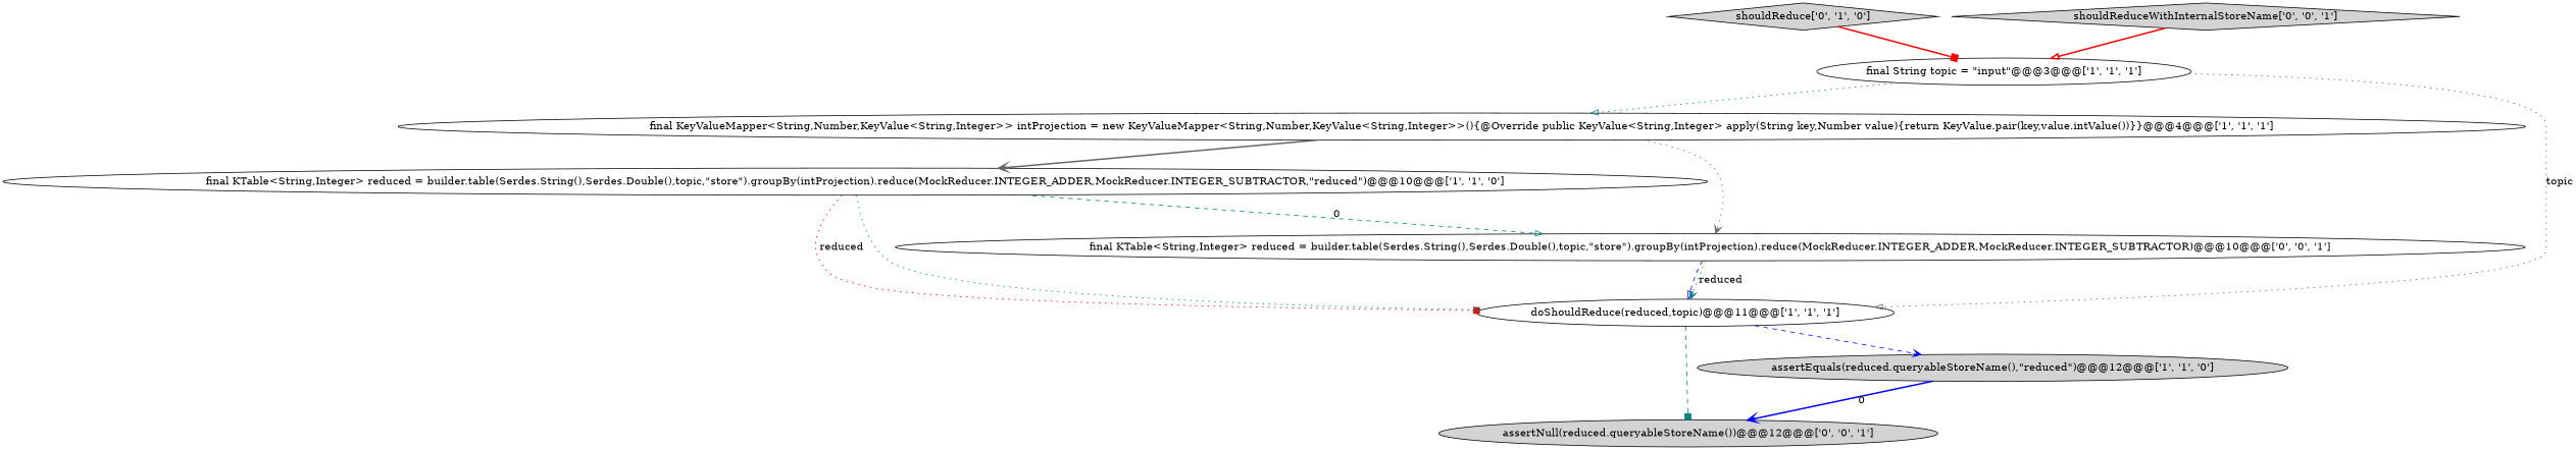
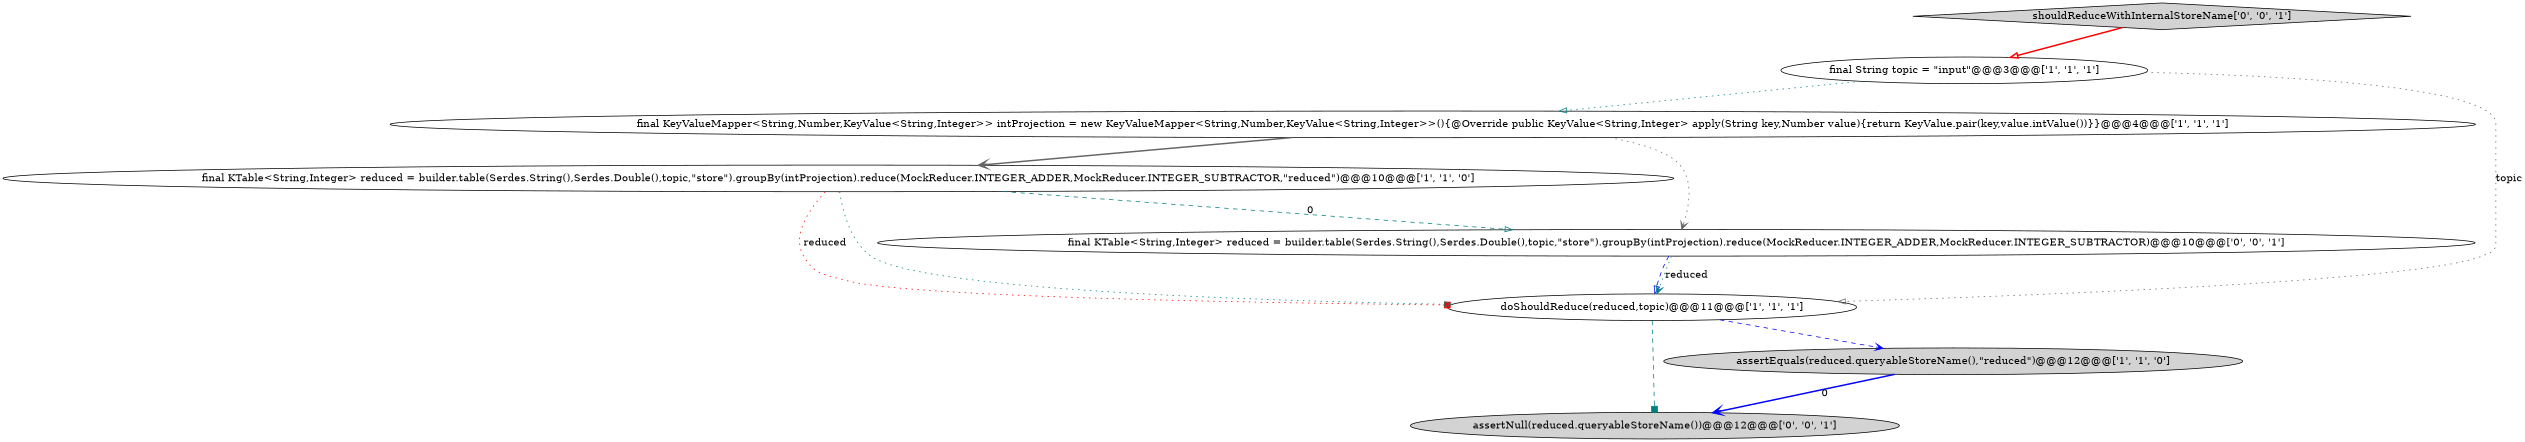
  digraph {
    node [fillcolor=white shape=ellipse style=filled]
    edge [arrowhead=onormal color=teal style=dotted]
    n1 [fillcolor=lightgray label="assertNull(reduced.queryableStoreName())@@@12@@@['0', '0', '1']"]
    n2 [label="final KTable<String,Integer> reduced = builder.table(Serdes.String(),Serdes.Double(),topic,\"store\").groupBy(intProjection).reduce(MockReducer.INTEGER_ADDER,MockReducer.INTEGER_SUBTRACTOR,\"reduced\")@@@10@@@['1', '1', '0']"]
    n3 [label="final KTable<String,Integer> reduced = builder.table(Serdes.String(),Serdes.Double(),topic,\"store\").groupBy(intProjection).reduce(MockReducer.INTEGER_ADDER,MockReducer.INTEGER_SUBTRACTOR)@@@10@@@['0', '0', '1']"]
    n4 [label="doShouldReduce(reduced,topic)@@@11@@@['1', '1', '1']"]
    n5 [fillcolor=lightgray label="assertEquals(reduced.queryableStoreName(),\"reduced\")@@@12@@@['1', '1', '0']"]
    n6 [label="final String topic = \"input\"@@@3@@@['1', '1', '1']"]
    n7 [label="final KeyValueMapper<String,Number,KeyValue<String,Integer>> intProjection = new KeyValueMapper<String,Number,KeyValue<String,Integer>>(){@Override public KeyValue<String,Integer> apply(String key,Number value){return KeyValue.pair(key,value.intValue())}}@@@4@@@['1', '1', '1']"]
-   n8 [fillcolor=lightgray label="shouldReduce['0', '1', '0']" shape=diamond]
    n9 [fillcolor=lightgray label="shouldReduceWithInternalStoreName['0', '0', '1']" shape=diamond]
    n2 -> n3 [label=0 style=dashed]
    n2 -> n4 [arrowhead=box color=red label=reduced]
    n2 -> n4
    n3 -> n4 [color=blue style=dashed]
    n3 -> n4 [arrowhead=vee label=reduced]
    n4 -> n1 [arrowhead=box style=dashed]
    n4 -> n5 [arrowhead=vee color=blue style=dashed]
    n5 -> n1 [arrowhead=vee color=blue label=0 style=bold]
    n6 -> n4 [color=gray40 label=topic]
    n6 -> n7
    n7 -> n2 [arrowhead=vee color=gray40 style=bold]
    n7 -> n3 [arrowhead=vee color=gray40]
-   n8 -> n6 [arrowhead=box color=red style=bold]
    n9 -> n6 [color=red style=bold]
  }
